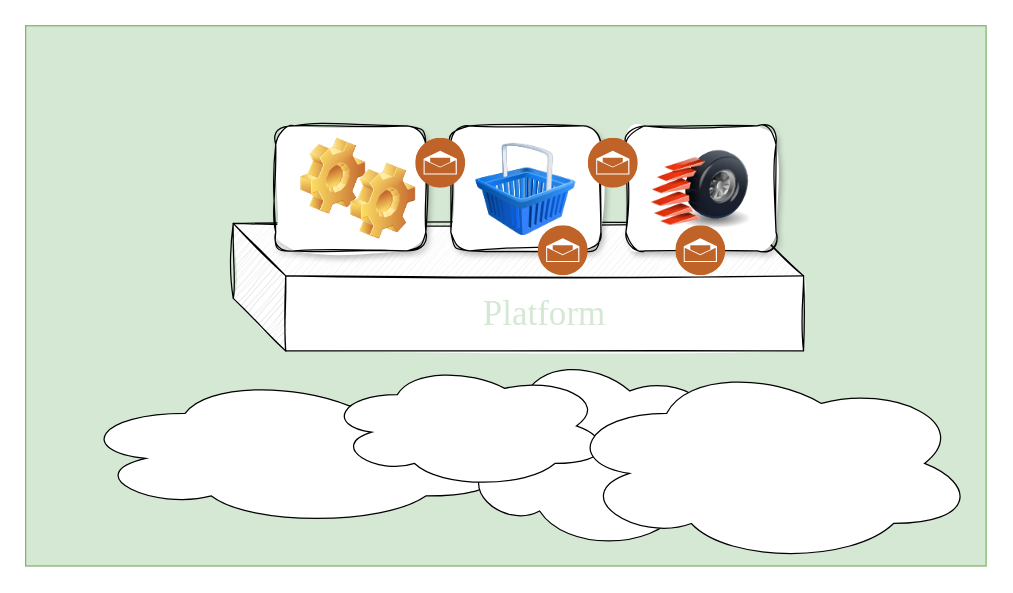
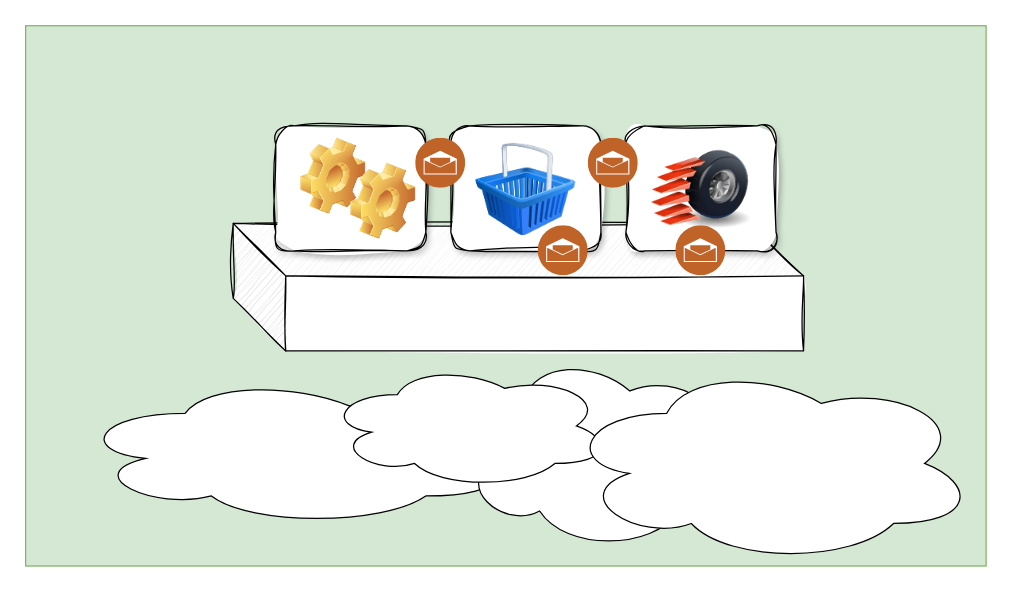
  <mxCell id="0" />
  <mxCell id="1" parent="0" />
  <mxCell id="2" value="" style="rounded=0;whiteSpace=wrap;html=1;imageWidth=200;imageHeight=24;fillColor=#D5E8D4;strokeColor=#82b366;gradientDirection=west;imageAspect=0;" parent="1" vertex="1"><mxGeometry x="20" y="20" width="768" height="432" as="geometry" /></mxCell>
  <mxCell id="3" value="" style="shape=cube;whiteSpace=wrap;html=1;boundedLbl=1;backgroundOutline=1;darkOpacity=0.05;darkOpacity2=0.1;size=42;sketch=1;curveFitting=1;jiggle=2;" parent="1" vertex="1"><mxGeometry x="186" y="178" width="456" height="102" as="geometry" /></mxCell>
  <mxCell id="4" value="" style="ellipse;shape=cloud;whiteSpace=wrap;html=1;" parent="1" vertex="1"><mxGeometry x="60" y="300" width="350" height="120" as="geometry" /></mxCell>
  <mxCell id="5" value="" style="ellipse;shape=cloud;whiteSpace=wrap;html=1;" parent="1" vertex="1"><mxGeometry x="360" y="280" width="229" height="160" as="geometry" /></mxCell>
  <mxCell id="6" value="" style="ellipse;shape=cloud;whiteSpace=wrap;html=1;" parent="1" vertex="1"><mxGeometry x="260" y="290" width="229" height="100" as="geometry" /></mxCell>
  <mxCell id="7" value="" style="ellipse;shape=cloud;whiteSpace=wrap;html=1;" parent="1" vertex="1"><mxGeometry x="450" y="290" width="330" height="160" as="geometry" /></mxCell>
- <mxCell id="8" value="Platform" style="text;html=1;strokeColor=none;fillColor=none;align=center;verticalAlign=middle;whiteSpace=wrap;rounded=0;fontColor=#D5E8D4;fontSize=28;fontFamily=Tahoma;shadow=1;" parent="1" vertex="1"><mxGeometry x="230" y="220" width="410" height="60" as="geometry" /></mxCell>
  <mxCell id="9" value="" style="rounded=1;whiteSpace=wrap;html=1;glass=0;sketch=1;curveFitting=1;jiggle=2;shadow=1;" parent="1" vertex="1"><mxGeometry x="220" y="100" width="120" height="100" as="geometry" /></mxCell>
  <mxCell id="10" value="" style="rounded=1;whiteSpace=wrap;html=1;glass=0;sketch=1;curveFitting=1;jiggle=2;shadow=1;" parent="1" vertex="1"><mxGeometry x="360" y="100" width="120" height="100" as="geometry" /></mxCell>
  <mxCell id="11" value="" style="rounded=1;whiteSpace=wrap;html=1;glass=0;sketch=1;curveFitting=1;jiggle=2;shadow=1;" parent="1" vertex="1"><mxGeometry x="500" y="100" width="120" height="100" as="geometry" /></mxCell>
  <mxCell id="12" value="" style="shape=image;html=1;verticalLabelPosition=bottom;verticalAlign=top;imageAspect=1;aspect=fixed;image=img/clipart/Gear_128x128.png;" parent="1" vertex="1"><mxGeometry x="240" y="110" width="52" height="61" as="geometry" /></mxCell>
  <mxCell id="13" value="" style="shape=image;html=1;verticalLabelPosition=bottom;verticalAlign=top;imageAspect=1;aspect=fixed;image=img/clipart/Gear_128x128.png;" parent="1" vertex="1"><mxGeometry x="280" y="130" width="52" height="61" as="geometry" /></mxCell>
  <mxCell id="14" value="" style="image;html=1;image=img/lib/clip_art/finance/Shopping_Cart_128x128.png;" parent="1" vertex="1"><mxGeometry x="380" y="111" width="80" height="80" as="geometry" /></mxCell>
  <mxCell id="15" value="" style="image;html=1;image=img/lib/clip_art/general/Tire_128x128.png;" parent="1" vertex="1"><mxGeometry x="520" y="111" width="80" height="80" as="geometry" /></mxCell>
  <mxCell id="16" value="" style="image;aspect=fixed;perimeter=ellipsePerimeter;html=1;align=center;shadow=0;dashed=0;fontColor=#4277BB;labelBackgroundColor=default;fontSize=12;spacingTop=3;image=img/lib/ibm/social/messaging.svg;" parent="1" vertex="1"><mxGeometry x="332" y="110" width="40" height="40" as="geometry" /></mxCell>
  <mxCell id="17" value="" style="image;aspect=fixed;perimeter=ellipsePerimeter;html=1;align=center;shadow=0;dashed=0;fontColor=#4277BB;labelBackgroundColor=default;fontSize=12;spacingTop=3;image=img/lib/ibm/social/messaging.svg;" parent="1" vertex="1"><mxGeometry x="470" y="110" width="40" height="40" as="geometry" /></mxCell>
  <mxCell id="18" value="" style="image;aspect=fixed;perimeter=ellipsePerimeter;html=1;align=center;shadow=0;dashed=0;fontColor=#4277BB;labelBackgroundColor=default;fontSize=12;spacingTop=3;image=img/lib/ibm/social/messaging.svg;" parent="1" vertex="1"><mxGeometry x="430" y="180" width="40" height="40" as="geometry" /></mxCell>
  <mxCell id="19" value="" style="image;aspect=fixed;perimeter=ellipsePerimeter;html=1;align=center;shadow=0;dashed=0;fontColor=#4277BB;labelBackgroundColor=default;fontSize=12;spacingTop=3;image=img/lib/ibm/social/messaging.svg;" parent="1" vertex="1"><mxGeometry x="540" y="180" width="40" height="40" as="geometry" /></mxCell>
